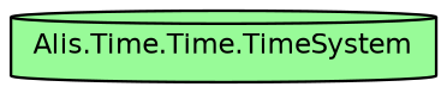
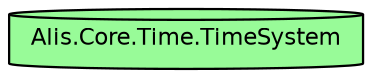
  digraph {
    rankdir=LR
-   n1 [color=black fillcolor=palegreen fontname=Helvetica fontsize=10 height=0.2 label="Alis.Time.Time.TimeSystem" shape=cylinder style=filled width=0.4]
+   n1 [color=black fillcolor=palegreen fontname=Helvetica fontsize=10 height=0.2 label="Alis.Core.Time.TimeSystem" shape=cylinder style=filled width=0.4]
  }
